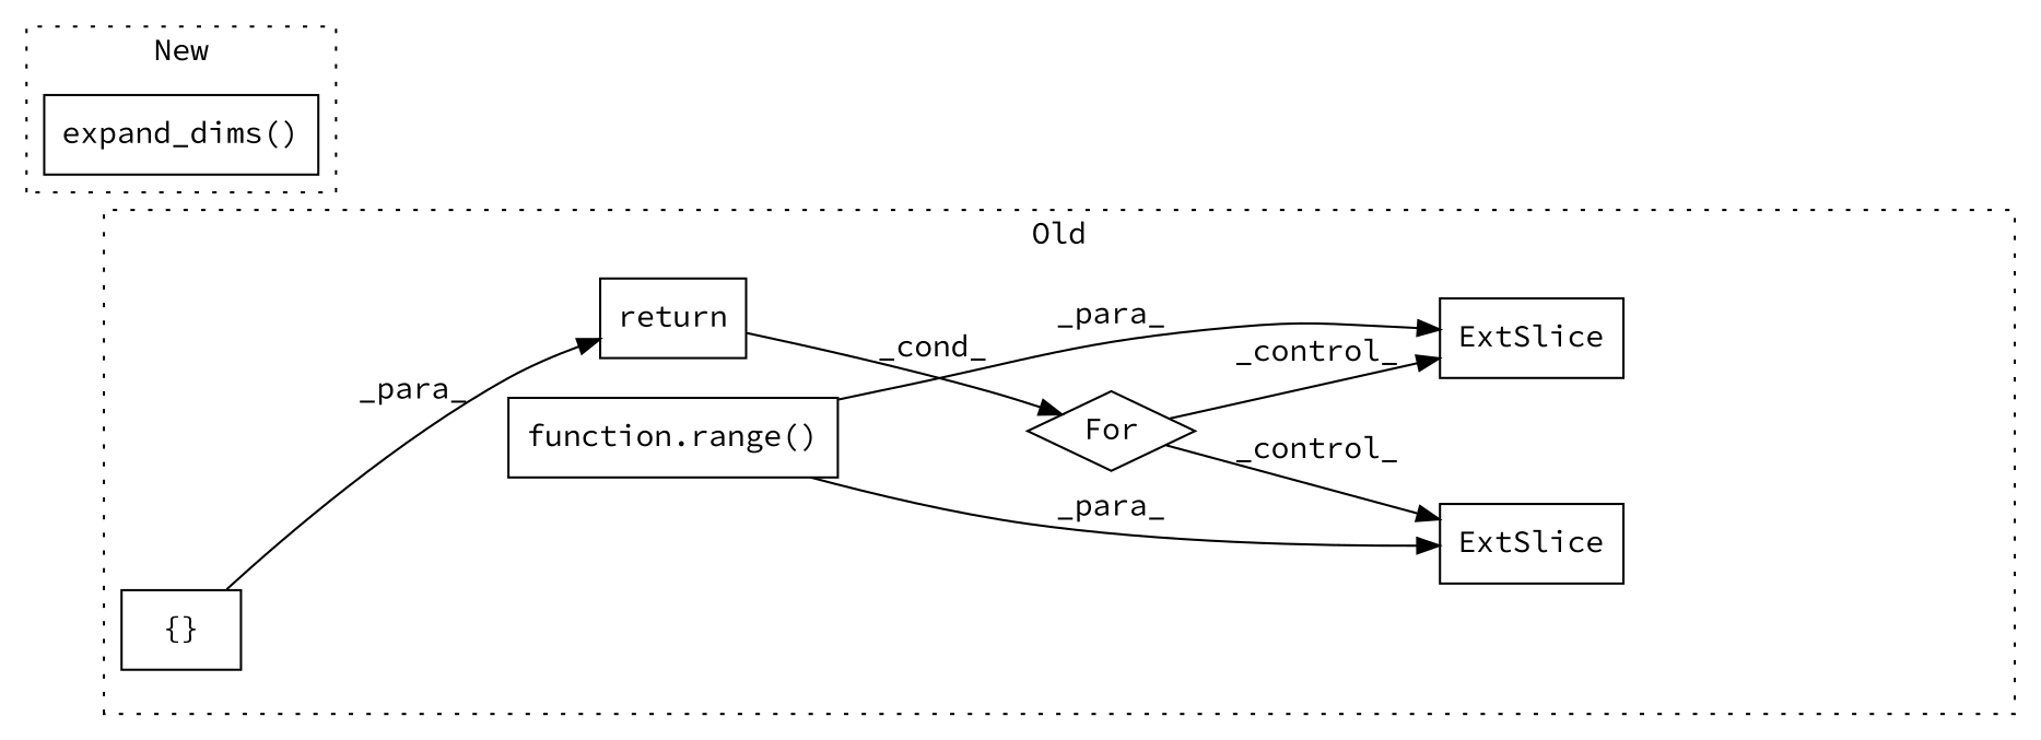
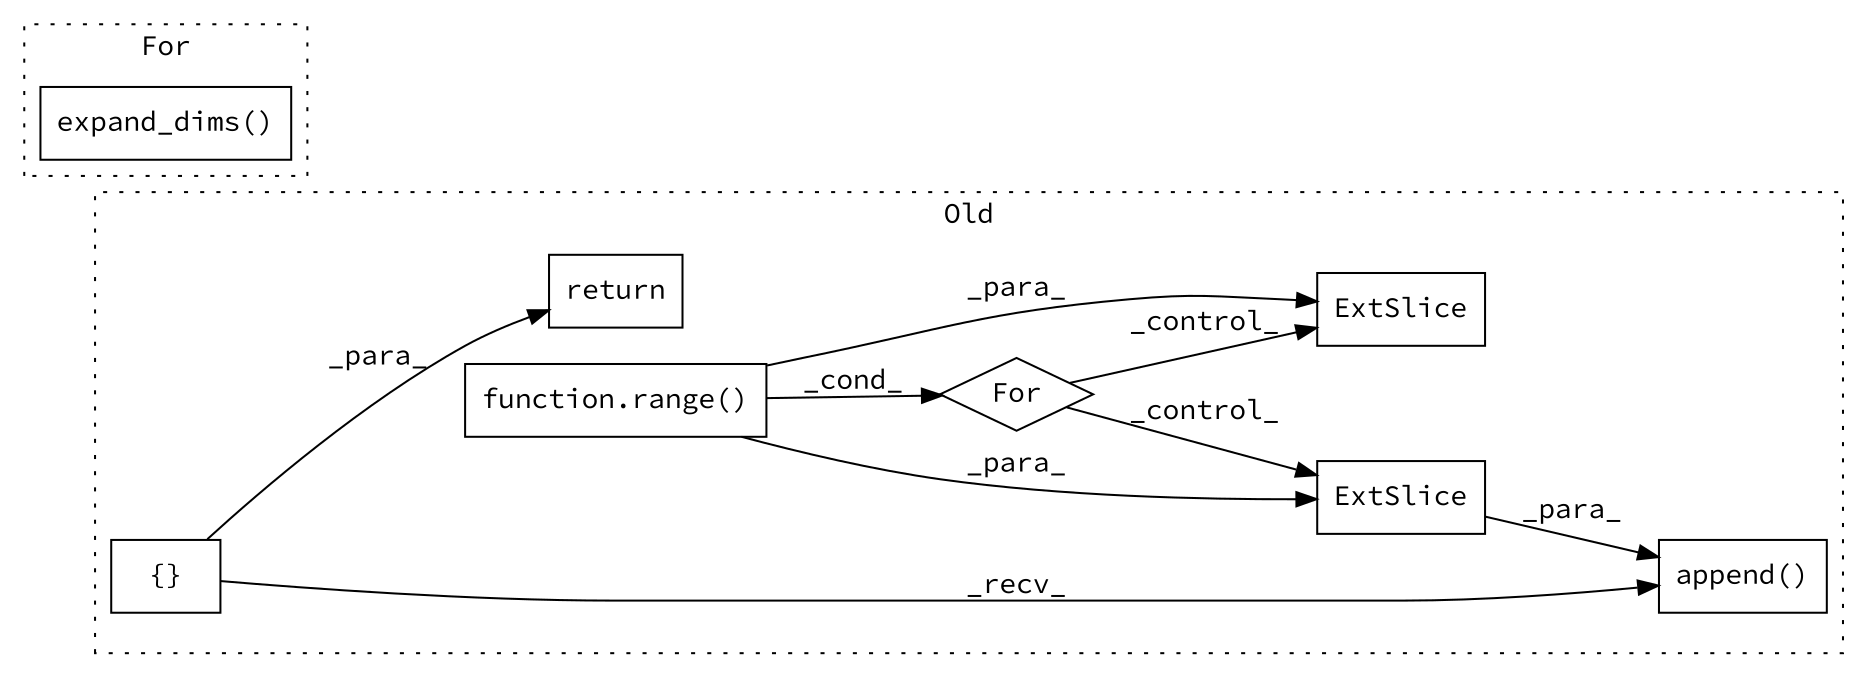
  digraph {
    fontname="Source Code Pro"
    rankdir=LR
    node [a=75 fontname="Source Code Pro" shape=box]
    edge [fontname="Source Code Pro"]
+   n1 [l="24,10" label="append()" s="1199,1375"]
    n2 [a=85 l=3 label=ExtSlice s=1223]
    n3 [l="6,1" label="function.range()" s="1028,1040"]
    n4 [a=59 l="2,1" label="{}" s="878,878"]
    n5 [a=107 l="4,10" label=For s="1019,1041" shape=diamond]
    n6 [a=85 l=5 label=ExtSlice s=1090]
    n7 [a=93 l=7 label=return s=1483]
    n8 [l="16,17" label="expand_dims()" s="1173,1193"]
    subgraph cluster_1 {
      label=Old
      style=dotted
+     n1
      n2
      n3
      n4
      n5
      n6
      n7
    }
    subgraph cluster_2 {
-     label=New
+     label=For
      style=dotted
      n8
    }
+   n2 -> n1 [label=_para_]
    n3 -> n2 [label=_para_]
-   n7 -> n5 [label=_cond_]
+   n3 -> n5 [label=_cond_]
    n3 -> n6 [label=_para_]
+   n4 -> n1 [label=_recv_]
    n4 -> n7 [label=_para_]
    n5 -> n2 [label=_control_]
    n5 -> n6 [label=_control_]
  }
